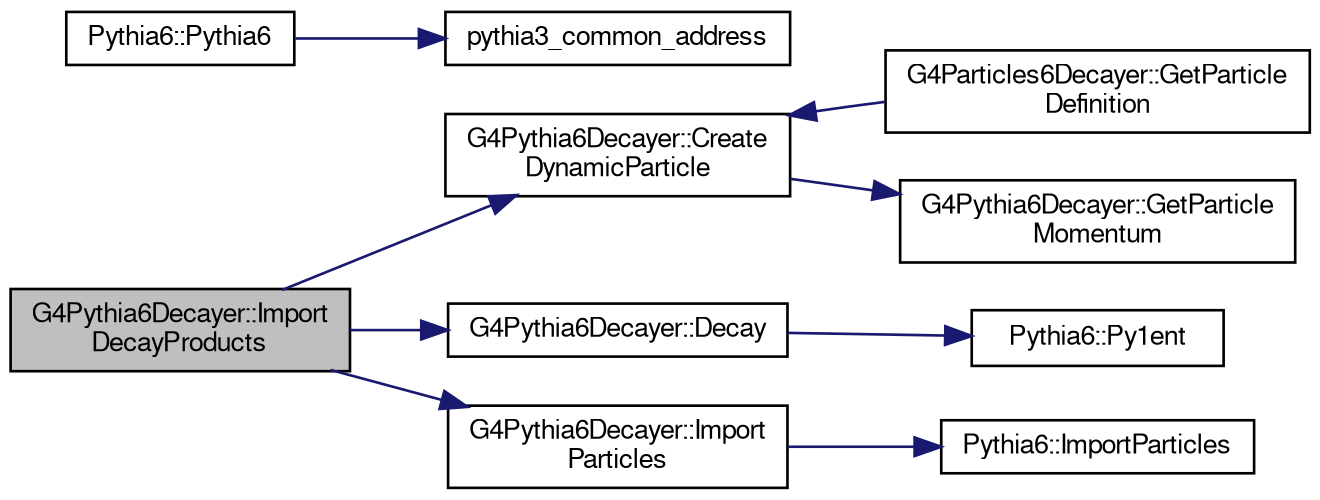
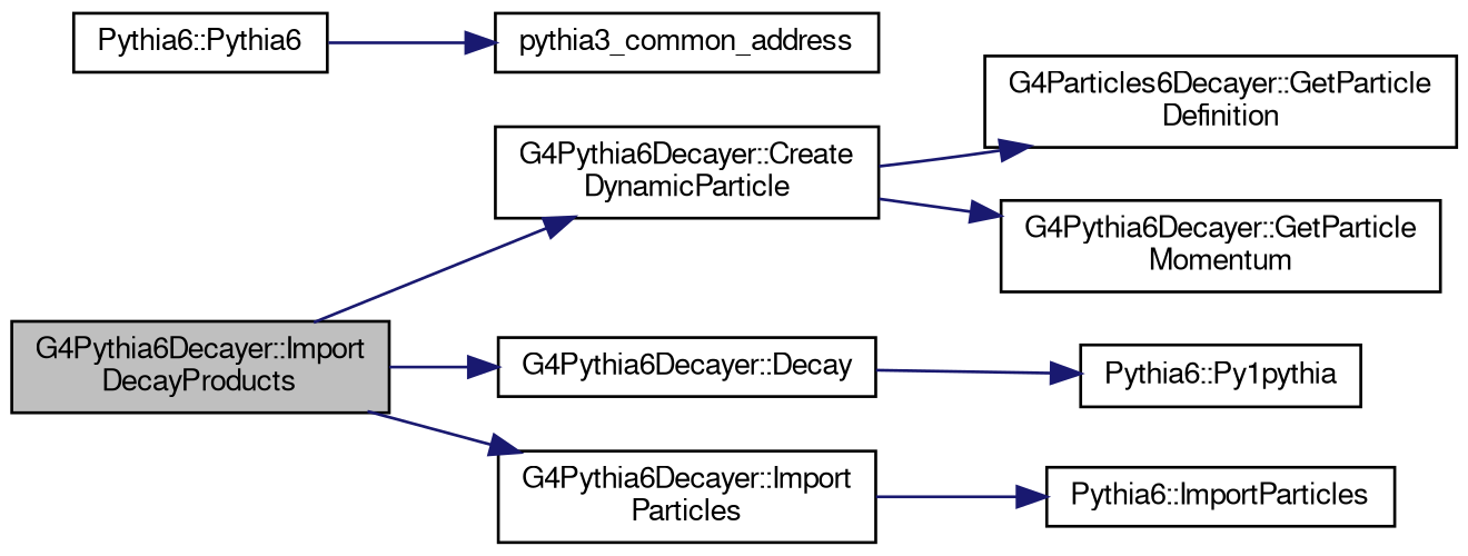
  digraph {
    rankdir=LR
    node [color=black fontname=FreeSans fontsize=10 shape=record]
    edge [color=midnightblue fontname=FreeSans fontsize=10 labelfontname=FreeSans labelfontsize=10 style=solid]
    n1 [fillcolor=grey75 fontcolor=black height=0.2 label="G4Pythia6Decayer::Import\lDecayProducts" style=filled width=0.4]
    n2 [height=0.2 label="G4Pythia6Decayer::Create\lDynamicParticle" width=0.4]
    n3 [height=0.2 label="G4Pythia6Decayer::Decay" width=0.4]
    n4 [height=0.2 label="G4Pythia6Decayer::Import\lParticles" width=0.4]
    n5 [height=0.2 label="G4Particles6Decayer::GetParticle\lDefinition" width=0.4]
    n6 [height=0.2 label="G4Pythia6Decayer::GetParticle\lMomentum" width=0.4]
-   n7 [height=0.2 label="Pythia6::Py1ent" width=0.4]
+   n7 [height=0.2 label="Pythia6::Py1pythia" width=0.4]
    n8 [height=0.2 label="Pythia6::ImportParticles" width=0.4]
    n9 [height=0.2 label="Pythia6::Pythia6" width=0.4]
    n10 [height=0.2 label=pythia3_common_address width=0.4]
    n1 -> n2
    n1 -> n3
    n1 -> n4
-   n5 -> n2
+   n2 -> n5
    n2 -> n6
    n3 -> n7
    n4 -> n8
    n9 -> n10
  }
